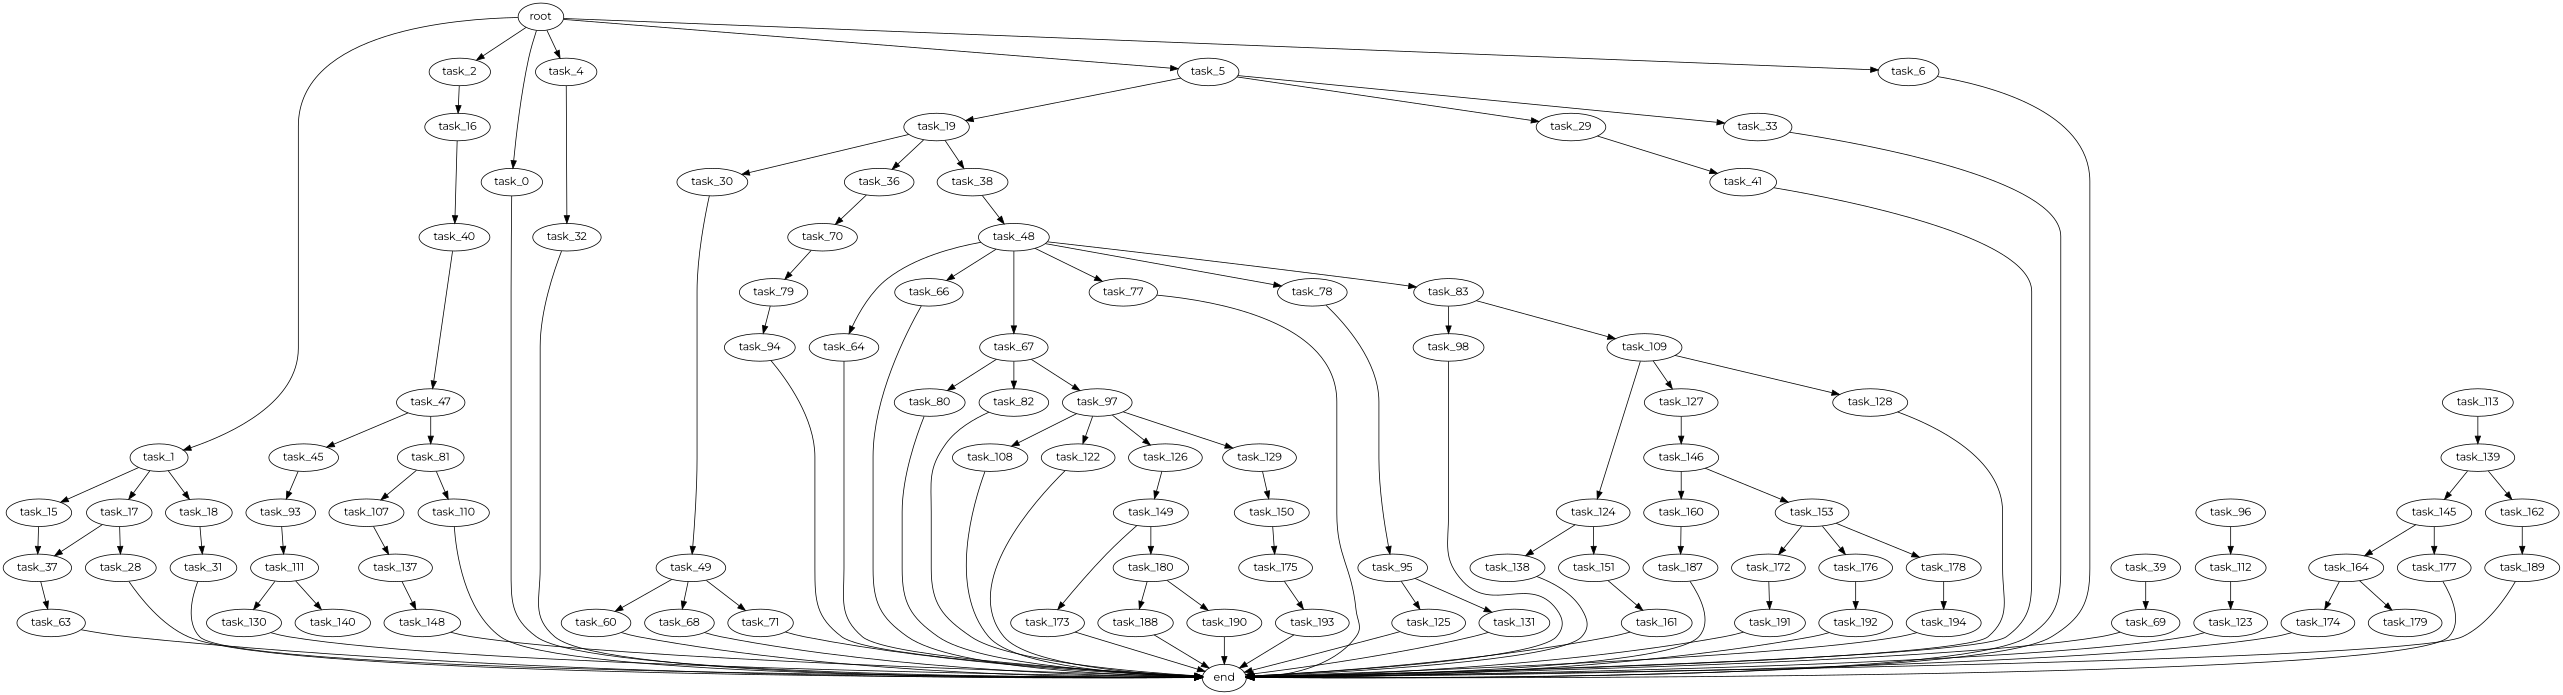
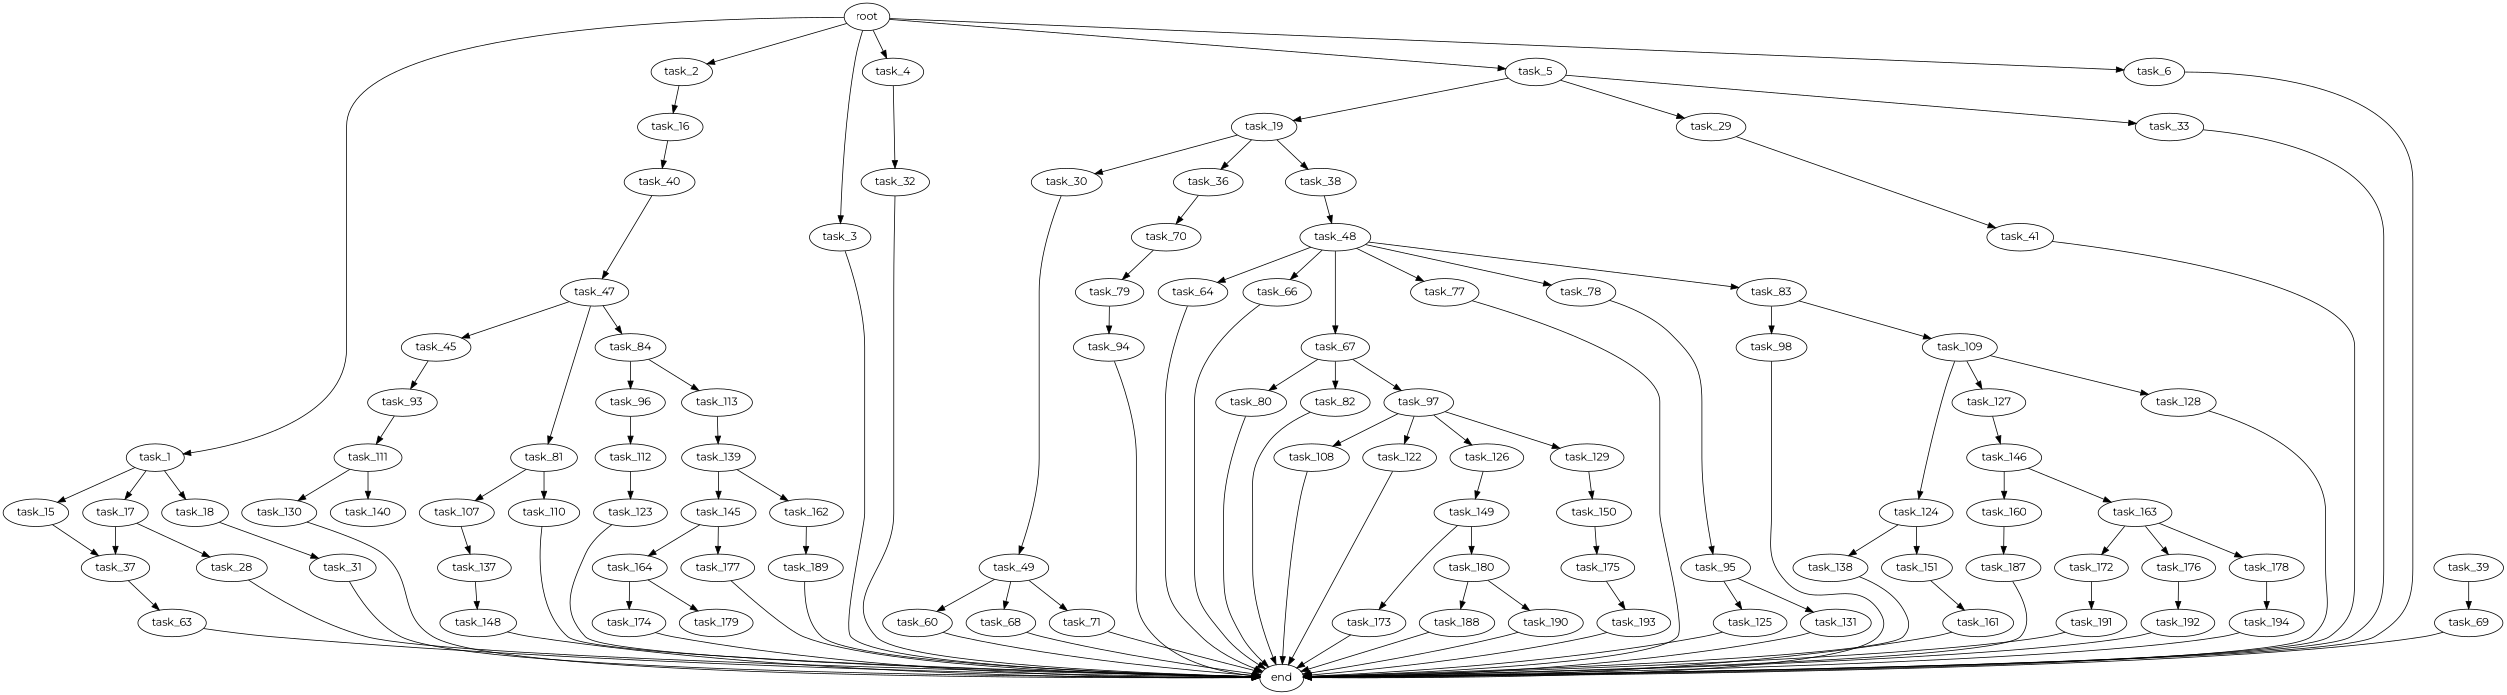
  digraph {
    fontname=Montserrat
    node [fontname=Montserrat]
    edge [fontname=Montserrat]
    root
    task_1
    task_2
-   task_3 [label=task_0]
+   task_3
    task_4
    task_5
    task_6
    task_15
    task_17
    task_18
    task_16
    end
    task_32
    task_19
    task_29
    task_33
    task_37
    task_28
    task_31
    task_40
    task_30
    task_36
    task_38
    task_41
    task_39
    task_69
    task_47
    task_63
    task_49
    task_70
    task_48
    n32 [label=task_60]
    task_68
    task_71
    task_79
    task_64
    task_66
    task_67
    task_77
    task_78
    task_83
    n42 [label=task_45]
    task_81
+   task_84
    task_93
    task_107
    task_110
    task_96
    task_113
    task_80
    task_82
    task_97
    task_95
    task_98
    task_109
    task_111
    task_108
    task_122
    task_126
    task_129
    task_94
    task_125
    task_131
    task_137
    task_124
    task_127
    task_128
    task_112
    task_139
    task_130
    task_140
    task_123
    task_149
    task_150
    task_148
    task_138
    task_151
    task_146
    task_145
    task_162
    task_161
    task_173
    task_180
    task_160
-   task_163 [label=task_153]
+   task_163
    task_175
    task_164
    task_177
    task_189
    task_174
    task_179
    task_187
    task_172
    task_176
    task_178
    task_188
    task_190
    task_193
    task_191
    task_192
    task_194
    root -> task_1
    root -> task_2
    root -> task_3
    root -> task_4
    root -> task_5
    root -> task_6
    task_1 -> task_15
    task_1 -> task_17
    task_1 -> task_18
    task_2 -> task_16
    task_3 -> end
    task_4 -> task_32
    task_5 -> task_19
    task_5 -> task_29
    task_5 -> task_33
    task_6 -> end
    task_15 -> task_37
    task_17 -> task_37
    task_17 -> task_28
    task_18 -> task_31
    task_16 -> task_40
    task_32 -> end
    task_19 -> task_30
    task_19 -> task_36
    task_19 -> task_38
    task_29 -> task_41
    task_33 -> end
    task_37 -> task_63
    task_28 -> end
    task_31 -> end
    task_40 -> task_47
    task_30 -> task_49
    task_36 -> task_70
    task_38 -> task_48
    task_41 -> end
    task_39 -> task_69
    task_69 -> end
    task_47 -> n42
    task_47 -> task_81
+   task_47 -> task_84
    task_63 -> end
    task_49 -> n32
    task_49 -> task_68
    task_49 -> task_71
    task_70 -> task_79
    task_48 -> task_64
    task_48 -> task_66
    task_48 -> task_67
    task_48 -> task_77
    task_48 -> task_78
    task_48 -> task_83
    n32 -> end
    task_68 -> end
    task_71 -> end
    task_79 -> task_94
    task_64 -> end
    task_66 -> end
    task_67 -> task_80
    task_67 -> task_82
    task_67 -> task_97
    task_77 -> end
    task_78 -> task_95
    task_83 -> task_98
    task_83 -> task_109
    n42 -> task_93
    task_81 -> task_107
    task_81 -> task_110
+   task_84 -> task_96
+   task_84 -> task_113
    task_93 -> task_111
    task_107 -> task_137
    task_110 -> end
    task_96 -> task_112
    task_113 -> task_139
    task_80 -> end
    task_82 -> end
    task_97 -> task_108
    task_97 -> task_122
    task_97 -> task_126
    task_97 -> task_129
    task_95 -> task_125
    task_95 -> task_131
    task_98 -> end
    task_109 -> task_124
    task_109 -> task_127
    task_109 -> task_128
    task_111 -> task_130
    task_111 -> task_140
    task_108 -> end
    task_122 -> end
    task_126 -> task_149
    task_129 -> task_150
    task_94 -> end
    task_125 -> end
    task_131 -> end
    task_137 -> task_148
    task_124 -> task_138
    task_124 -> task_151
    task_127 -> task_146
    task_128 -> end
    task_112 -> task_123
    task_139 -> task_145
    task_139 -> task_162
    task_130 -> end
    task_123 -> end
    task_149 -> task_173
    task_149 -> task_180
    task_150 -> task_175
    task_148 -> end
    task_138 -> end
    task_151 -> task_161
    task_146 -> task_160
    task_146 -> task_163
    task_145 -> task_164
    task_145 -> task_177
    task_162 -> task_189
    task_161 -> end
    task_173 -> end
    task_180 -> task_188
    task_180 -> task_190
    task_160 -> task_187
    task_163 -> task_172
    task_163 -> task_176
    task_163 -> task_178
    task_175 -> task_193
    task_164 -> task_174
    task_164 -> task_179
    task_177 -> end
    task_189 -> end
    task_174 -> end
    task_187 -> end
    task_172 -> task_191
    task_176 -> task_192
    task_178 -> task_194
    task_188 -> end
    task_190 -> end
    task_193 -> end
    task_191 -> end
    task_192 -> end
    task_194 -> end
  }
